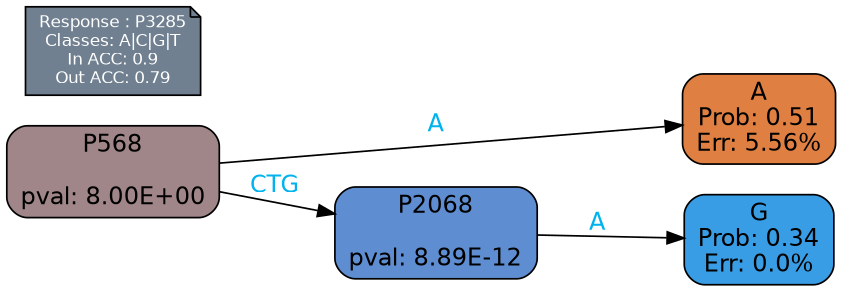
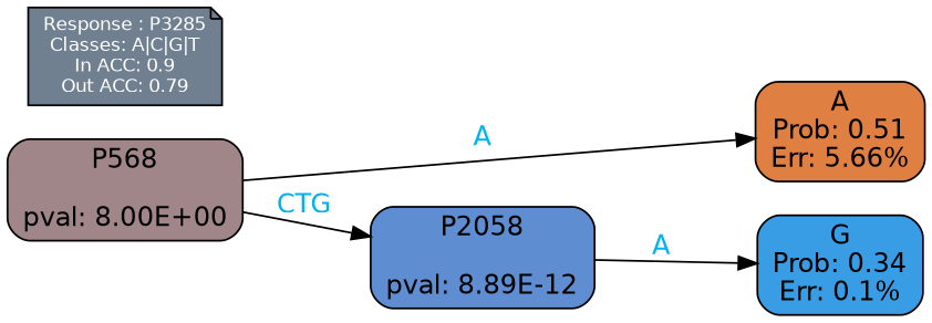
  digraph {
    rankdir=LR
    ranksep=equally
    splines=polylines
    node [color=black fontname=helvetica shape=box style="filled, rounded"]
    edge [fontcolor=deepskyblue2 fontname=helvetica]
-   n1 [fillcolor="#df7f42" label="A\nProb: 0.51\nErr: 5.56%"]
-   n2 [fillcolor="#399de5" label="G\nProb: 0.34\nErr: 0.0%"]
+   n1 [fillcolor="#df7f42" label="A\nProb: 0.51\nErr: 5.66%"]
+   n2 [fillcolor="#399de5" label="G\nProb: 0.34\nErr: 0.1%"]
    n3 [align=left fillcolor=slategray fontcolor=white fontsize=10 label="Response : P3285\nClasses: A|C|G|T\nIn ACC: 0.9\nOut ACC: 0.79\n" shape=note style=filled]
    n4 [fillcolor="#a08688" label="P568\n\npval: 8.00E+00"]
-   n5 [fillcolor="#5e8ed1" label="P2068\n\npval: 8.89E-12"]
+   n5 [fillcolor="#5e8ed1" label="P2058\n\npval: 8.89E-12"]
    subgraph sub_1 {
      rank=same
      n1
      n2
    }
    subgraph sub_2 {
      rank=same
      n3
      n4
    }
    n4 -> n1 [label=A]
    n4 -> n5 [label=CTG]
    n5 -> n2 [label=A]
  }
